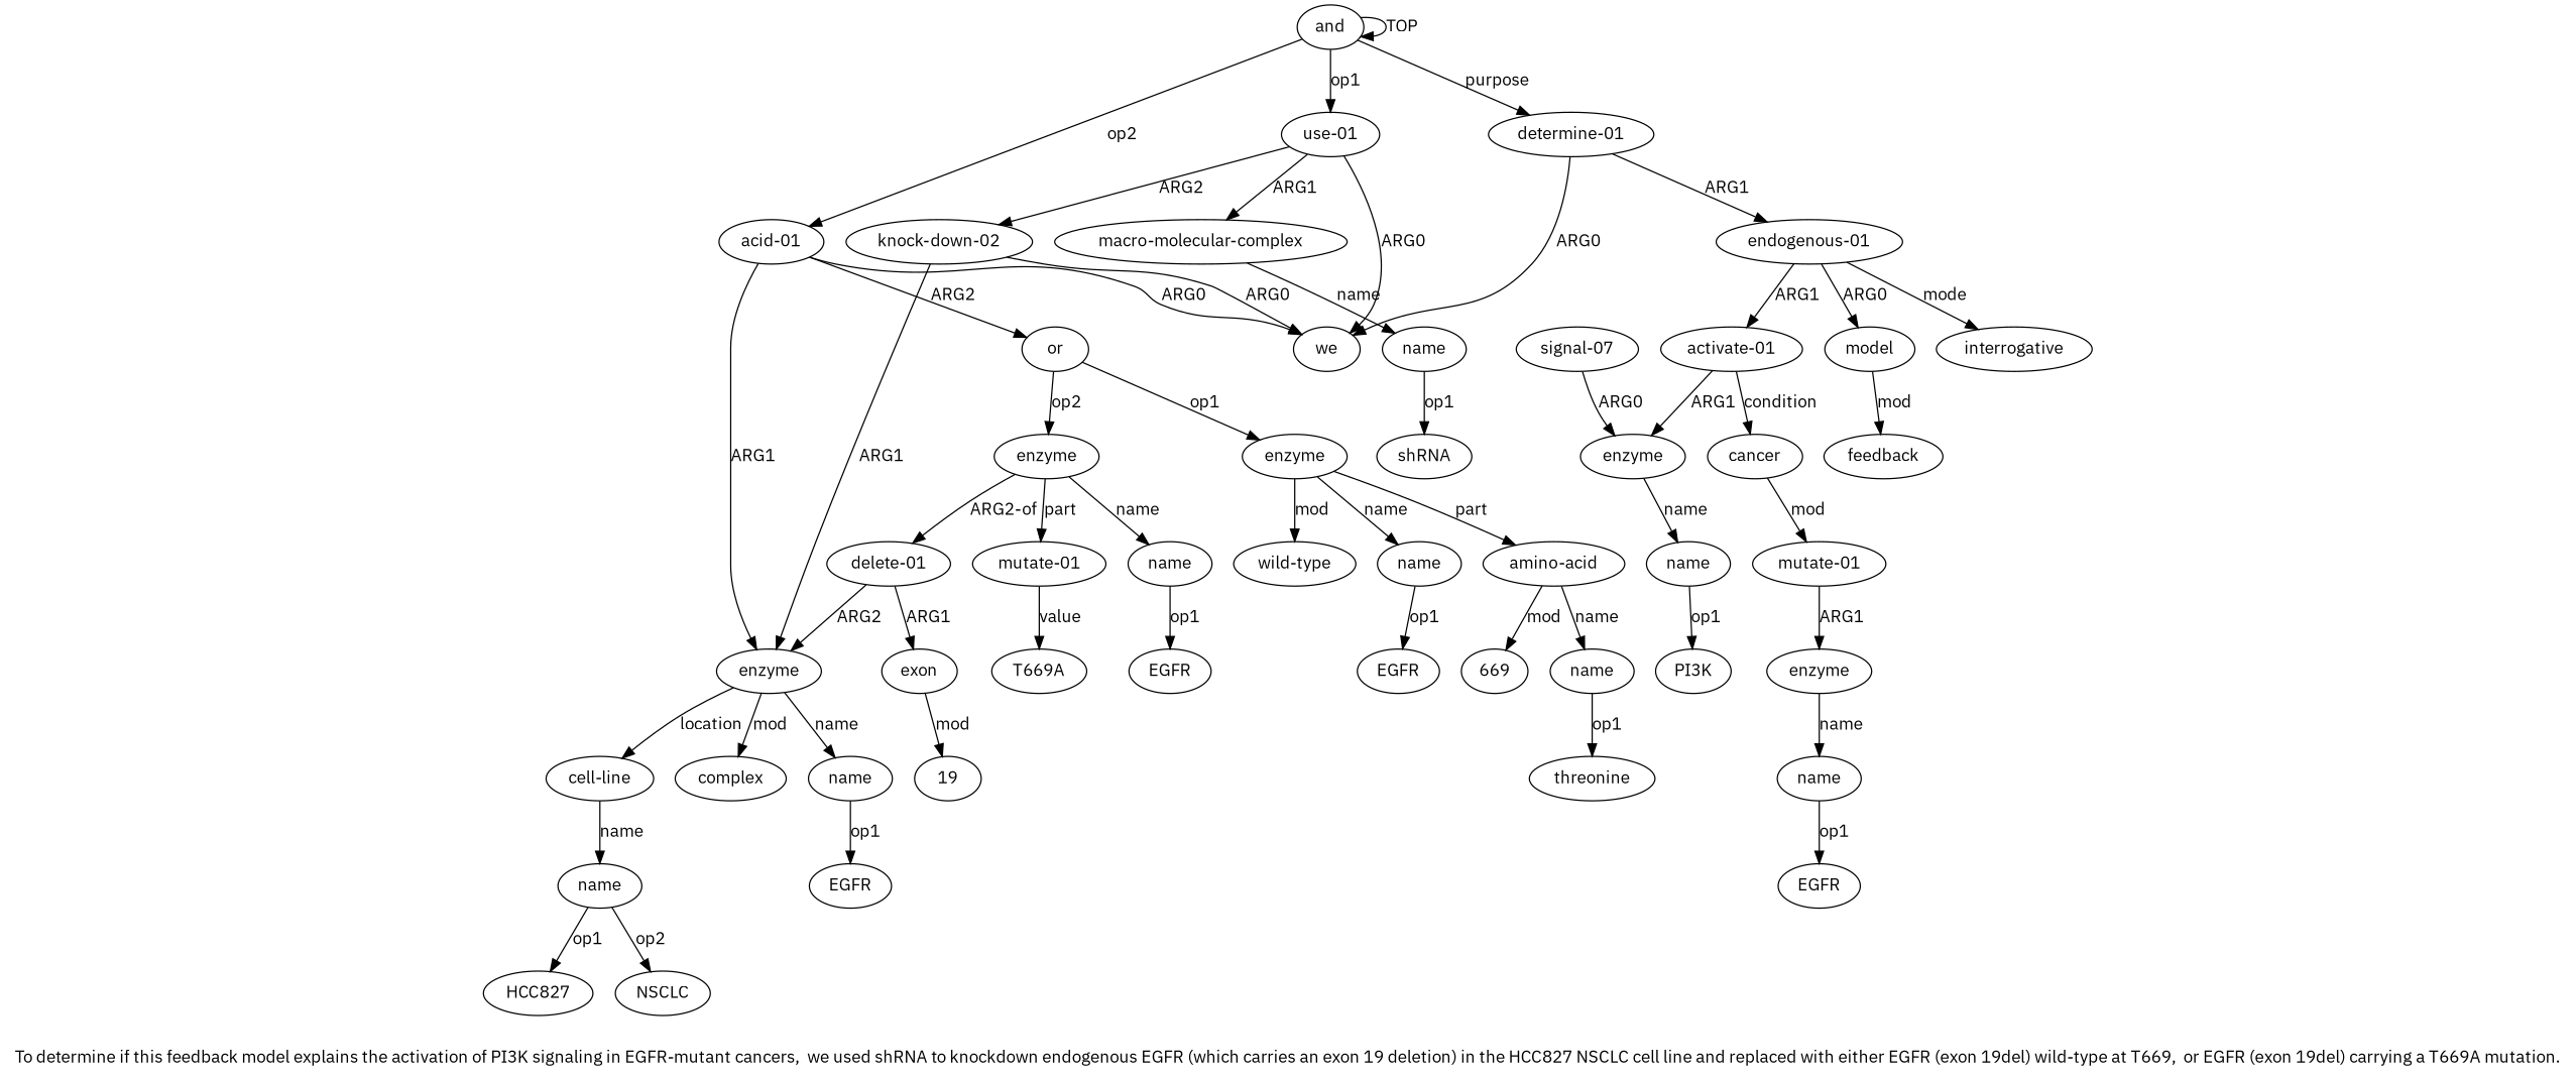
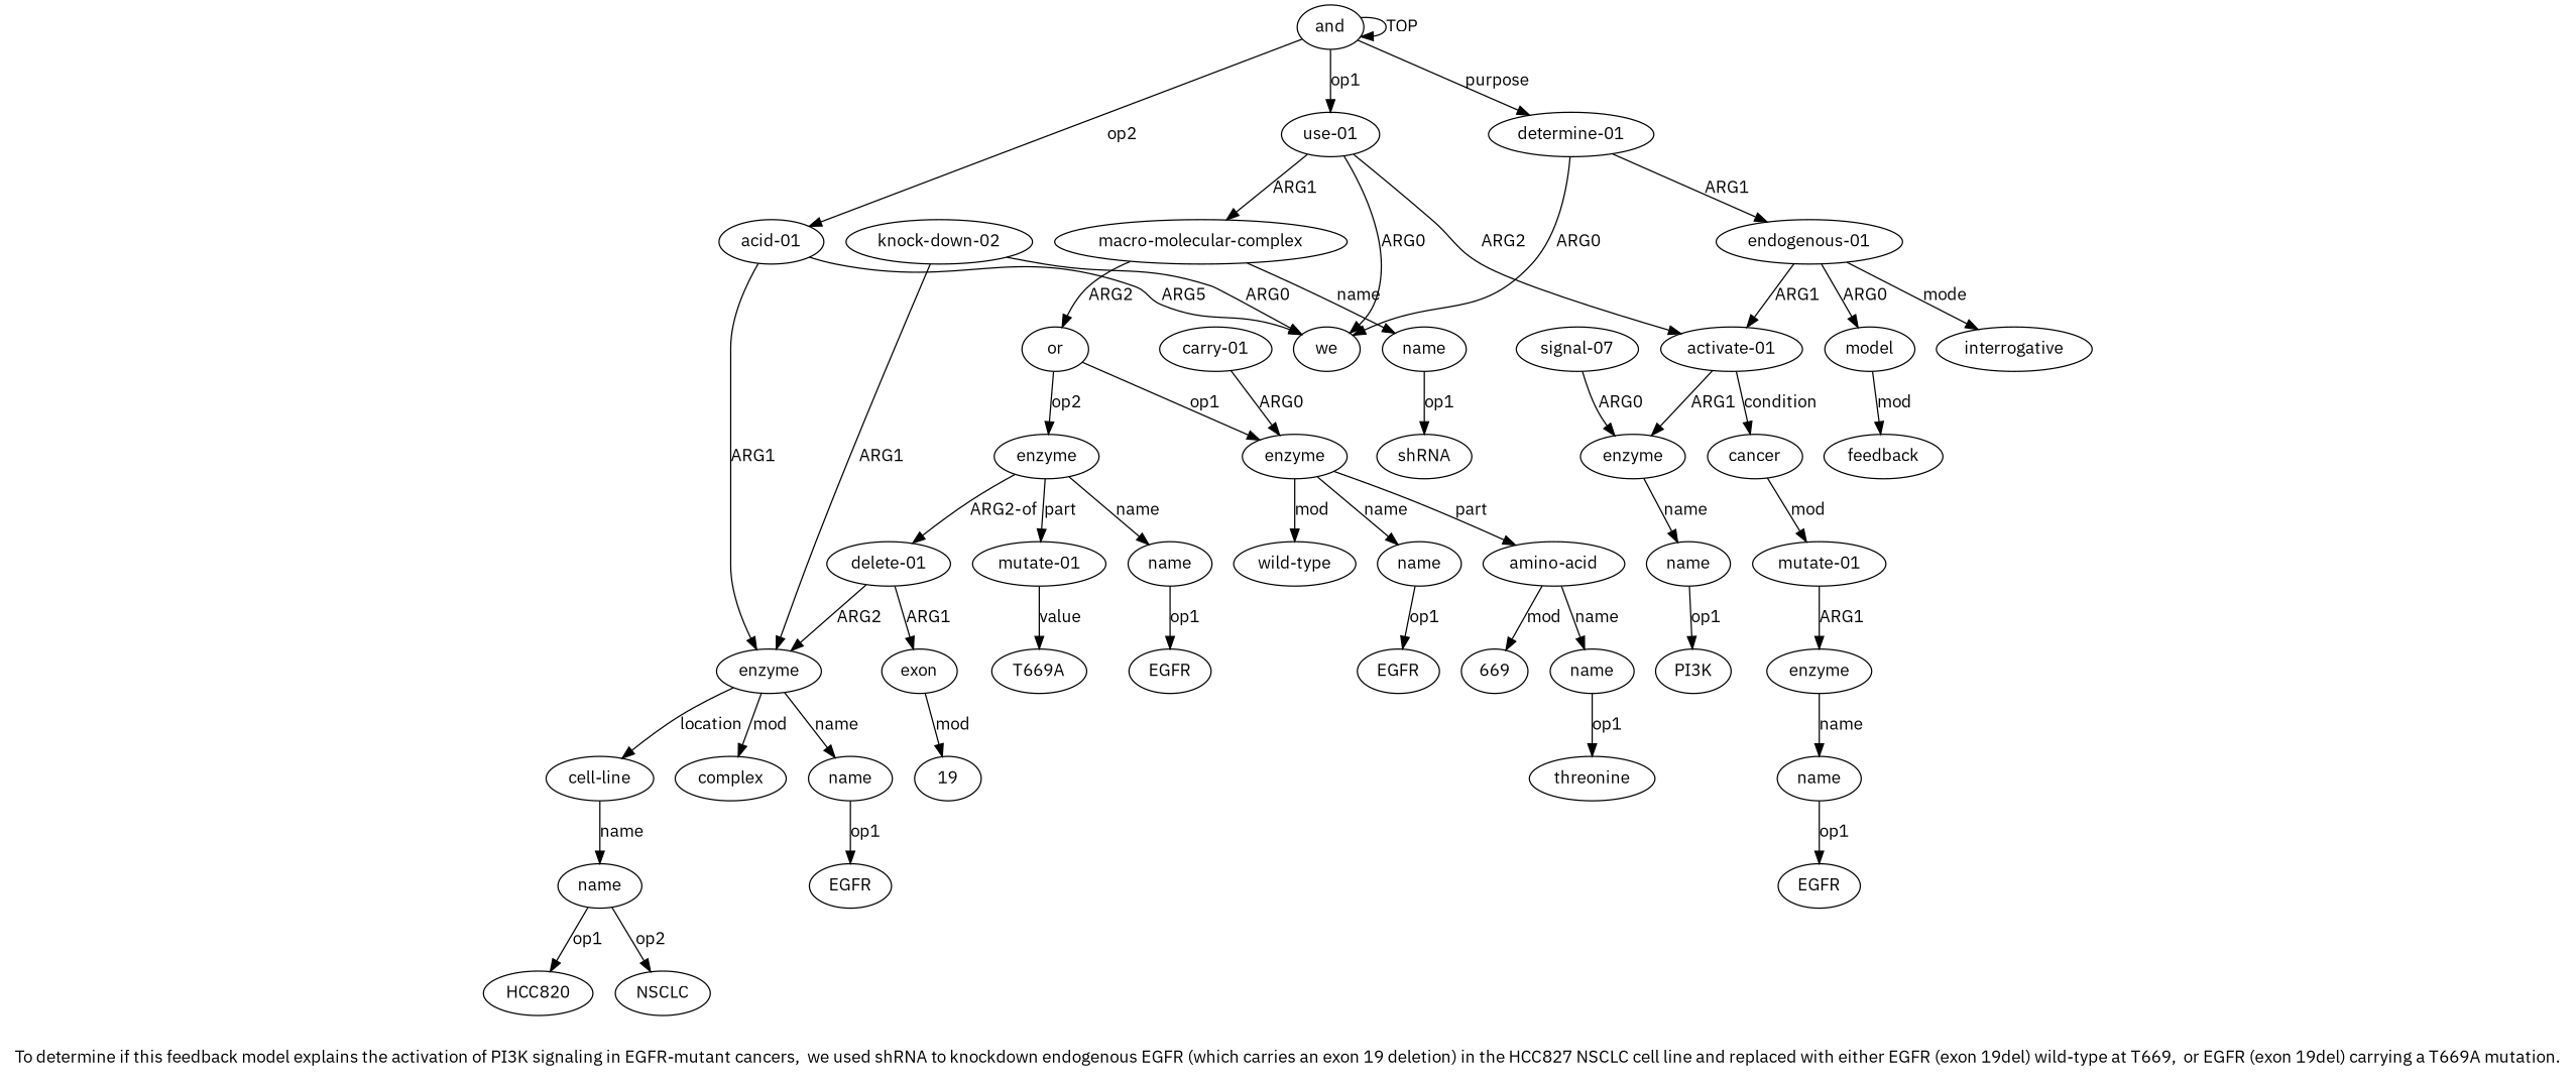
  digraph {
    fontname="IBM Plex Sans"
    label="To determine if this feedback model explains the activation of PI3K signaling in EGFR-mutant cancers,  we used shRNA to knockdown endogenous EGFR (which carries an exon 19 deletion) in the HCC827 NSCLC cell line and replaced with either EGFR (exon 19del) wild-type at T669,  or EGFR (exon 19del) carrying a T669A mutation."
    node [color=black fontname="IBM Plex Sans" gold_ind=-1 gold_label=name test_ind=-1 test_label=name]
    edge [color=black fontname="IBM Plex Sans" gold_label=op1 test_label=op1]
    n1 [gold_ind=20 label=name test_ind=20]
    n2 [gold_label=threonine label=threonine test_label=threonine]
    n3 [gold_ind=21 gold_label=enzyme label=enzyme test_ind=21 test_label=enzyme]
    n4 [gold_ind=22 label=name test_ind=22]
    n5 [gold_ind=23 gold_label="mutate-01" label="mutate-01" test_ind=23 test_label="mutate-01"]
    n6 [gold_ind=11 gold_label="delete-01" label="delete-01" test_ind=11 test_label="delete-01"]
    n7 [gold_label=EGFR label=EGFR test_label=EGFR]
    n8 [gold_label=T669A label=T669A test_label=T669A]
    n9 [gold_ind=12 gold_label=exon label=exon test_ind=12 test_label=exon]
    n10 [gold_ind=6 gold_label=enzyme label=enzyme test_ind=6 test_label=enzyme]
    n11 [gold_label=19 label=19 test_label=19]
    n12 [gold_ind=7 label=name test_ind=7]
    n13 [gold_ind=9 gold_label="cell-line" label="cell-line" test_ind=9 test_label="cell-line"]
    n14 [gold_ind=8 gold_label=endogenous label=complex test_ind=8 test_label=endogenous]
    n15 [gold_ind=24 gold_label="determine-01" label="determine-01" test_ind=24 test_label="determine-01"]
    n16 [gold_ind=25 gold_label="explain-01" label="endogenous-01" test_ind=25 test_label="explain-01"]
    n17 [gold_ind=2 gold_label=we label=we test_ind=2 test_label=we]
    n18 [gold_ind=26 gold_label=model label=model test_ind=26 test_label=model]
    n19 [gold_ind=28 gold_label="activate-01" label="activate-01" test_ind=28 test_label="activate-01"]
    n20 [gold_label=interrogative label=interrogative test_label=interrogative]
    n21 [gold_ind=27 gold_label=feedback label=feedback test_ind=27 test_label=feedback]
    n22 [gold_ind=29 gold_label=enzyme label=enzyme test_ind=29 test_label=enzyme]
    n23 [gold_ind=32 gold_label=cancer label=cancer test_ind=32 test_label=cancer]
    n24 [gold_ind=30 label=name test_ind=30]
    n25 [gold_ind=33 gold_label="mutate-01" label="mutate-01" test_ind=33 test_label="mutate-01"]
    n26 [gold_label=PI3K label=PI3K test_label=PI3K]
    n27 [gold_ind=34 gold_label=enzyme label=enzyme test_ind=34 test_label=enzyme]
-   n28 [gold_label=HCC827 label=HCC827 test_label=HCC827]
+   n28 [gold_label=HCC827 label=HCC820 test_label=HCC827]
    n29 [gold_ind=31 gold_label="signal-07" label="signal-07" test_ind=31 test_label="signal-07"]
    n30 [gold_label=EGFR label=EGFR test_label=EGFR]
    n31 [gold_ind=35 label=name test_ind=35]
    n32 [gold_label=EGFR label=EGFR test_label=EGFR]
    n33 [gold_label=shRNA label=shRNA test_label=shRNA]
    n34 [gold_ind=15 gold_label=enzyme label=enzyme test_ind=15 test_label=enzyme]
    n35 [gold_ind=17 gold_label="wild-type" label="wild-type" test_ind=17 test_label="wild-type"]
    n36 [gold_ind=16 label=name test_ind=16]
    n37 [gold_ind=19 gold_label="amino-acid" label="amino-acid" test_ind=19 test_label="amino-acid"]
    n38 [gold_label=EGFR label=EGFR test_label=EGFR]
    n39 [gold_label=669 label=669 test_label=669]
    n40 [gold_ind=14 gold_label=or label=or test_ind=14 test_label=or]
    n41 [gold_ind=10 label=name test_ind=10]
    n42 [gold_label=NSCLC label=NSCLC test_label=NSCLC]
    n43 [gold_ind=13 gold_label="replace-01" label="acid-01" test_ind=13 test_label="replace-01"]
+   n44 [gold_ind=18 gold_label="carry-01" label="carry-01" test_ind=18 test_label="carry-01"]
    n45 [gold_ind=1 gold_label="use-01" label="use-01" test_ind=1 test_label="use-01"]
    n46 [gold_ind=3 gold_label="macro-molecular-complex" label="macro-molecular-complex" test_ind=3 test_label="macro-molecular-complex"]
    n47 [gold_ind=5 gold_label="knock-down-02" label="knock-down-02" test_ind=5 test_label="knock-down-02"]
    n48 [gold_ind=4 label=name test_ind=4]
    n49 [gold_ind=0 gold_label=and label=and test_ind=0 test_label=and]
    n1 -> n2 [label=op1]
    n3 -> n4 [gold_label=name label=name test_label=name]
    n3 -> n5 [gold_label=part label=part test_label=part]
    n3 -> n6 [gold_label="ARG2-of" label="ARG2-of" test_label="ARG2-of"]
    n4 -> n7 [label=op1]
    n5 -> n8 [gold_label=value label=value test_label=value]
    n6 -> n9 [gold_label=ARG1 label=ARG1 test_label=ARG1]
    n6 -> n10 [gold_label=ARG2 label=ARG2 test_label=ARG2]
    n9 -> n11 [gold_label=mod label=mod test_label=mod]
    n10 -> n12 [gold_label=name label=name test_label=name]
    n10 -> n13 [gold_label=location label=location test_label=location]
    n10 -> n14 [gold_label=mod label=mod test_label=mod]
    n12 -> n30 [label=op1]
    n13 -> n41 [gold_label=name label=name test_label=name]
    n15 -> n16 [gold_label=ARG1 label=ARG1 test_label=ARG1]
    n15 -> n17 [gold_label=ARG0 label=ARG0 test_label=ARG0]
    n16 -> n18 [gold_label=ARG0 label=ARG0 test_label=ARG0]
    n16 -> n19 [gold_label=ARG1 label=ARG1 test_label=ARG1]
    n16 -> n20 [gold_label=mode label=mode test_label=mode]
    n18 -> n21 [gold_label=mod label=mod test_label=mod]
    n19 -> n22 [gold_label=ARG1 label=ARG1 test_label=ARG1]
    n19 -> n23 [gold_label=condition label=condition test_label=condition]
    n22 -> n24 [gold_label=name label=name test_label=name]
    n23 -> n25 [gold_label=mod label=mod test_label=mod]
    n24 -> n26 [label=op1]
    n25 -> n27 [gold_label=ARG1 label=ARG1 test_label=ARG1]
    n27 -> n31 [gold_label=name label=name test_label=name]
    n29 -> n22 [gold_label=ARG0 label=ARG0 test_label=ARG0]
    n31 -> n32 [label=op1]
    n34 -> n35 [gold_label=mod label=mod test_label=mod]
    n34 -> n36 [gold_label=name label=name test_label=name]
    n34 -> n37 [gold_label=part label=part test_label=part]
    n36 -> n38 [label=op1]
    n37 -> n1 [gold_label=name label=name test_label=name]
    n37 -> n39 [gold_label=mod label=mod test_label=mod]
    n40 -> n3 [gold_label=op2 label=op2 test_label=op2]
    n40 -> n34 [label=op1]
    n41 -> n28 [label=op1]
    n41 -> n42 [gold_label=op2 label=op2 test_label=op2]
    n43 -> n10 [gold_label=ARG1 label=ARG1 test_label=ARG1]
-   n43 -> n17 [gold_label=ARG0 label=ARG0 test_label=ARG0]
-   n43 -> n40 [gold_label=ARG2 label=ARG2 test_label=ARG2]
+   n43 -> n17 [gold_label=ARG0 label=ARG5 test_label=ARG0]
+   n46 -> n40 [gold_label=ARG2 label=ARG2 test_label=ARG2]
+   n44 -> n34 [gold_label=ARG0 label=ARG0 test_label=ARG0]
    n45 -> n17 [gold_label=ARG0 label=ARG0 test_label=ARG0]
    n45 -> n46 [gold_label=ARG1 label=ARG1 test_label=ARG1]
-   n45 -> n47 [gold_label=ARG2 label=ARG2 test_label=ARG2]
+   n45 -> n19 [gold_label=ARG2 label=ARG2 test_label=ARG2]
    n46 -> n48 [gold_label=name label=name test_label=name]
    n47 -> n10 [gold_label=ARG1 label=ARG1 test_label=ARG1]
    n47 -> n17 [gold_label=ARG0 label=ARG0 test_label=ARG0]
    n48 -> n33 [label=op1]
    n49 -> n15 [gold_label=purpose label=purpose test_label=purpose]
    n49 -> n43 [gold_label=op2 label=op2 test_label=op2]
    n49 -> n45 [label=op1]
    n49 -> n49 [gold_label=TOP label=TOP test_label=TOP]
  }
